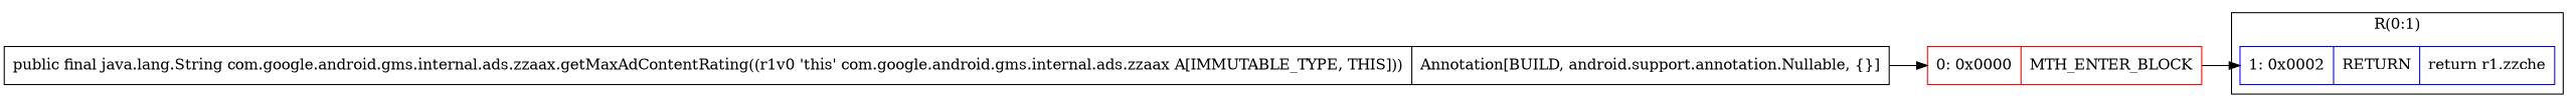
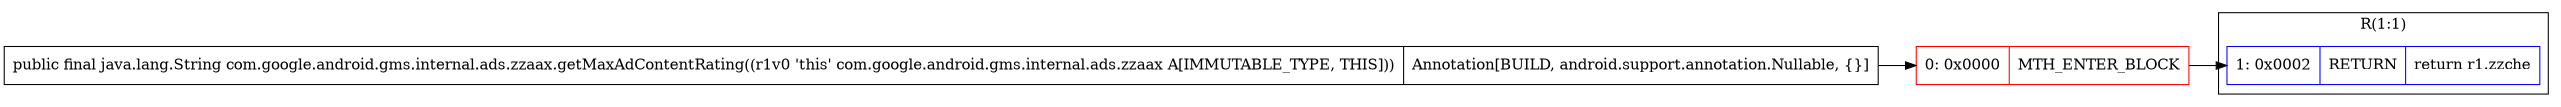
  digraph {
    rankdir=LR
    node [shape=record]
    n1 [color=blue label="{1\:\ 0x0002|RETURN\l|return r1.zzche\l}"]
    n2 [color=red label="{0\:\ 0x0000|MTH_ENTER_BLOCK\l}"]
    n3 [label="{public final java.lang.String com.google.android.gms.internal.ads.zzaax.getMaxAdContentRating((r1v0 'this' com.google.android.gms.internal.ads.zzaax A[IMMUTABLE_TYPE, THIS]))  | Annotation[BUILD, android.support.annotation.Nullable, \{\}]\l}"]
    subgraph cluster_1 {
-     label="R(0:1)"
+     label="R(1:1)"
      n1
    }
    n2 -> n1
    n3 -> n2
  }
